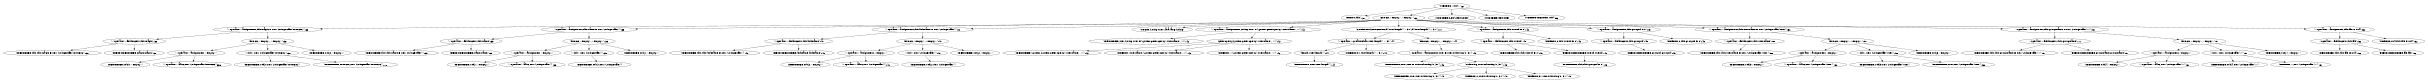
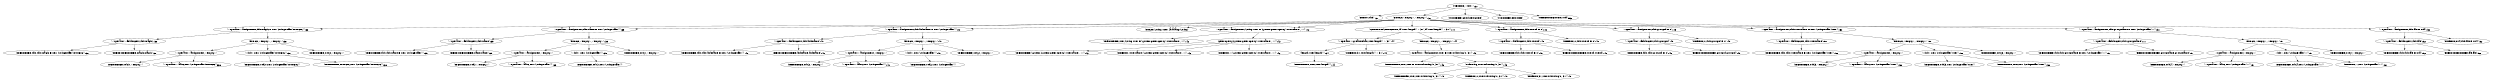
  digraph {
    n1 [label=<(METHOD,&lt;init&gt;)<SUB>137</SUB>>]
    n2 [label=<(PARAM,this)<SUB>137</SUB>>]
    n3 [label=<(BLOCK,&lt;empty&gt;,&lt;empty&gt;)<SUB>137</SUB>>]
    n4 [label=<(MODIFIER,CONSTRUCTOR)>]
    n5 [label=<(MODIFIER,PRIVATE)>]
    n6 [label=<(METHOD_RETURN,void)<SUB>953</SUB>>]
    n7 [label=<(&lt;operator&gt;.assignment,this.magic = new StringBuffer(TMAGIC))<SUB>138</SUB>>]
    n8 [label=<(&lt;operator&gt;.assignment,this.name = new StringBuffer())<SUB>139</SUB>>]
    n9 [label=<(&lt;operator&gt;.assignment,this.linkName = new StringBuffer())<SUB>140</SUB>>]
    n10 [label=<(LOCAL,String user: java.lang.String)>]
    n11 [label=<(&lt;operator&gt;.assignment,String user = System.getProperty(&quot;user.name&quot;, &quot;&quot;))<SUB>142</SUB>>]
    n12 [label=<(CONTROL_STRUCTURE,if (user.length() &gt; 31),if (user.length() &gt; 31))<SUB>144</SUB>>]
    n13 [label=<(&lt;operator&gt;.assignment,this.userId = 0)<SUB>148</SUB>>]
    n14 [label=<(&lt;operator&gt;.assignment,this.groupId = 0)<SUB>149</SUB>>]
    n15 [label=<(&lt;operator&gt;.assignment,this.userName = new StringBuffer(user))<SUB>150</SUB>>]
    n16 [label=<(&lt;operator&gt;.assignment,this.groupName = new StringBuffer(&quot;&quot;))<SUB>151</SUB>>]
    n17 [label=<(&lt;operator&gt;.assignment,this.file = null)<SUB>152</SUB>>]
    n18 [label=<(&lt;operator&gt;.fieldAccess,this.magic)<SUB>138</SUB>>]
    n19 [label=<(BLOCK,&lt;empty&gt;,&lt;empty&gt;)<SUB>138</SUB>>]
    n20 [label=<(&lt;operator&gt;.fieldAccess,this.name)<SUB>139</SUB>>]
    n21 [label=<(BLOCK,&lt;empty&gt;,&lt;empty&gt;)<SUB>139</SUB>>]
    n22 [label=<(&lt;operator&gt;.fieldAccess,this.linkName)<SUB>140</SUB>>]
    n23 [label=<(BLOCK,&lt;empty&gt;,&lt;empty&gt;)<SUB>140</SUB>>]
    n24 [label=<(IDENTIFIER,user,String user = System.getProperty(&quot;user.name&quot;, &quot;&quot;))<SUB>142</SUB>>]
    n25 [label=<(getProperty,System.getProperty(&quot;user.name&quot;, &quot;&quot;))<SUB>142</SUB>>]
    n26 [label=<(&lt;operator&gt;.greaterThan,user.length() &gt; 31)<SUB>144</SUB>>]
    n27 [label=<(BLOCK,&lt;empty&gt;,&lt;empty&gt;)<SUB>144</SUB>>]
    n28 [label=<(&lt;operator&gt;.fieldAccess,this.userId)<SUB>148</SUB>>]
    n29 [label=<(LITERAL,0,this.userId = 0)<SUB>148</SUB>>]
    n30 [label=<(&lt;operator&gt;.fieldAccess,this.groupId)<SUB>149</SUB>>]
    n31 [label=<(LITERAL,0,this.groupId = 0)<SUB>149</SUB>>]
    n32 [label=<(&lt;operator&gt;.fieldAccess,this.userName)<SUB>150</SUB>>]
    n33 [label=<(BLOCK,&lt;empty&gt;,&lt;empty&gt;)<SUB>150</SUB>>]
    n34 [label=<(&lt;operator&gt;.fieldAccess,this.groupName)<SUB>111</SUB>>]
    n35 [label=<(BLOCK,&lt;empty&gt;,&lt;empty&gt;)<SUB>151</SUB>>]
    n36 [label=<(&lt;operator&gt;.fieldAccess,this.file)<SUB>152</SUB>>]
    n37 [label=<(LITERAL,null,this.file = null)<SUB>152</SUB>>]
    n38 [label=<(IDENTIFIER,this,this.magic = new StringBuffer(TMAGIC))<SUB>138</SUB>>]
    n39 [label=<(FIELD_IDENTIFIER,magic,magic)<SUB>138</SUB>>]
    n40 [label=<(&lt;operator&gt;.assignment,&lt;empty&gt;)>]
    n41 [label=<(&lt;init&gt;,new StringBuffer(TMAGIC))<SUB>138</SUB>>]
    n42 [label=<(IDENTIFIER,$obj0,&lt;empty&gt;)>]
    n43 [label=<(IDENTIFIER,$obj0,&lt;empty&gt;)>]
    n44 [label=<(&lt;operator&gt;.alloc,new StringBuffer(TMAGIC))<SUB>338</SUB>>]
    n45 [label=<(IDENTIFIER,$obj0,new StringBuffer(TMAGIC))>]
-   n46 [label=<(IDENTIFIER,TMAGIC,new StringBuffer(TMAGIC))<SUB>178</SUB>>]
+   n46 [label=<(IDENTIFIER,TMAGIC,new StringBuffer(TMAGIC))<SUB>138</SUB>>]
    n47 [label=<(IDENTIFIER,this,this.name = new StringBuffer())<SUB>139</SUB>>]
    n48 [label=<(FIELD_IDENTIFIER,name,name)<SUB>139</SUB>>]
    n49 [label=<(&lt;operator&gt;.assignment,&lt;empty&gt;)>]
    n50 [label=<(&lt;init&gt;,new StringBuffer())<SUB>139</SUB>>]
    n51 [label=<(IDENTIFIER,$obj1,&lt;empty&gt;)>]
    n52 [label=<(IDENTIFIER,$obj1,&lt;empty&gt;)>]
    n53 [label=<(&lt;operator&gt;.alloc,new StringBuffer())<SUB>139</SUB>>]
    n54 [label=<(IDENTIFIER,$obj1,new StringBuffer())>]
    n55 [label=<(IDENTIFIER,this,this.linkName = new StringBuffer())<SUB>140</SUB>>]
    n56 [label=<(FIELD_IDENTIFIER,linkName,linkName)<SUB>140</SUB>>]
    n57 [label=<(&lt;operator&gt;.assignment,&lt;empty&gt;)>]
    n58 [label=<(&lt;init&gt;,new StringBuffer())<SUB>140</SUB>>]
    n59 [label=<(IDENTIFIER,$obj2,&lt;empty&gt;)>]
    n60 [label=<(IDENTIFIER,$obj2,&lt;empty&gt;)>]
    n61 [label=<(&lt;operator&gt;.alloc,new StringBuffer())<SUB>140</SUB>>]
    n62 [label=<(IDENTIFIER,$obj2,new StringBuffer())>]
    n63 [label=<(IDENTIFIER,System,System.getProperty(&quot;user.name&quot;, &quot;&quot;))<SUB>142</SUB>>]
    n64 [label=<(LITERAL,&quot;user.name&quot;,System.getProperty(&quot;user.name&quot;, &quot;&quot;))<SUB>142</SUB>>]
    n65 [label=<(LITERAL,&quot;&quot;,System.getProperty(&quot;user.name&quot;, &quot;&quot;))<SUB>142</SUB>>]
-   n66 [label=<(length,user.length())<SUB>144</SUB>>]
+   n66 [label=<(length,user.length())<SUB>134</SUB>>]
    n67 [label=<(LITERAL,31,user.length() &gt; 31)<SUB>144</SUB>>]
    n68 [label=<(&lt;operator&gt;.assignment,user = user.substring(0, 31))<SUB>145</SUB>>]
    n69 [label=<(IDENTIFIER,user,user.length())<SUB>144</SUB>>]
    n70 [label=<(IDENTIFIER,user,user = user.substring(0, 31))<SUB>145</SUB>>]
    n71 [label=<(substring,user.substring(0, 31))<SUB>145</SUB>>]
    n72 [label=<(IDENTIFIER,user,user.substring(0, 31))<SUB>145</SUB>>]
    n73 [label=<(LITERAL,0,user.substring(0, 31))<SUB>145</SUB>>]
    n74 [label=<(LITERAL,31,user.substring(0, 31))<SUB>145</SUB>>]
    n75 [label=<(IDENTIFIER,this,this.userId = 0)<SUB>148</SUB>>]
    n76 [label=<(FIELD_IDENTIFIER,userId,userId)<SUB>148</SUB>>]
    n77 [label=<(IDENTIFIER,this,this.groupId = 0)<SUB>149</SUB>>]
    n78 [label=<(FIELD_IDENTIFIER,groupId,groupId)<SUB>149</SUB>>]
    n79 [label=<(IDENTIFIER,this,this.userName = new StringBuffer(user))<SUB>150</SUB>>]
    n80 [label=<(&lt;operator&gt;.assignment,&lt;empty&gt;)>]
    n81 [label=<(&lt;init&gt;,new StringBuffer(user))<SUB>150</SUB>>]
    n82 [label=<(IDENTIFIER,$obj3,&lt;empty&gt;)>]
    n83 [label=<(IDENTIFIER,$obj3,&lt;empty&gt;)>]
    n84 [label=<(&lt;operator&gt;.alloc,new StringBuffer(user))<SUB>150</SUB>>]
    n85 [label=<(IDENTIFIER,$obj3,new StringBuffer(user))>]
    n86 [label=<(IDENTIFIER,user,new StringBuffer(user))<SUB>150</SUB>>]
    n87 [label=<(IDENTIFIER,this,this.groupName = new StringBuffer(&quot;&quot;))<SUB>151</SUB>>]
    n88 [label=<(FIELD_IDENTIFIER,groupName,groupName)<SUB>151</SUB>>]
    n89 [label=<(&lt;operator&gt;.assignment,&lt;empty&gt;)>]
    n90 [label=<(&lt;init&gt;,new StringBuffer(&quot;&quot;))<SUB>151</SUB>>]
    n91 [label=<(IDENTIFIER,$obj4,&lt;empty&gt;)>]
    n92 [label=<(IDENTIFIER,$obj4,&lt;empty&gt;)>]
    n93 [label=<(&lt;operator&gt;.alloc,new StringBuffer(&quot;&quot;))<SUB>151</SUB>>]
    n94 [label=<(IDENTIFIER,$obj4,new StringBuffer(&quot;&quot;))>]
    n95 [label=<(LITERAL,&quot;&quot;,new StringBuffer(&quot;&quot;))<SUB>151</SUB>>]
    n96 [label=<(IDENTIFIER,this,this.file = null)<SUB>152</SUB>>]
    n97 [label=<(FIELD_IDENTIFIER,file,file)<SUB>152</SUB>>]
    n1 -> n2
    n1 -> n3
    n1 -> n4
    n1 -> n5
    n1 -> n6
    n3 -> n7
    n3 -> n8
    n3 -> n9
    n3 -> n10
    n3 -> n11
    n3 -> n12
    n3 -> n13
    n3 -> n14
    n3 -> n15
    n3 -> n16
    n3 -> n17
    n7 -> n18
    n7 -> n19
    n8 -> n20
    n8 -> n21
    n9 -> n22
    n9 -> n23
    n11 -> n24
    n11 -> n25
    n12 -> n26
    n12 -> n27
    n13 -> n28
    n13 -> n29
    n14 -> n30
    n14 -> n31
    n15 -> n32
    n15 -> n33
    n16 -> n34
    n16 -> n35
    n17 -> n36
    n17 -> n37
    n18 -> n38
    n18 -> n39
    n19 -> n40
    n19 -> n41
    n19 -> n42
    n20 -> n47
    n20 -> n48
    n21 -> n49
    n21 -> n50
    n21 -> n51
    n22 -> n55
    n22 -> n56
    n23 -> n57
    n23 -> n58
    n23 -> n59
    n25 -> n63
    n25 -> n64
    n25 -> n65
    n26 -> n66
    n26 -> n67
    n27 -> n68
    n28 -> n75
    n28 -> n76
-   n76 -> n77
+   n30 -> n77
    n30 -> n78
    n32 -> n79
    n33 -> n80
    n33 -> n81
    n33 -> n82
    n34 -> n87
    n34 -> n88
    n35 -> n89
    n35 -> n90
    n35 -> n91
    n36 -> n96
    n36 -> n97
    n40 -> n43
    n40 -> n44
    n41 -> n45
    n41 -> n46
    n49 -> n52
    n49 -> n53
    n50 -> n54
    n57 -> n60
    n57 -> n61
    n58 -> n62
    n66 -> n69
    n68 -> n70
    n68 -> n71
    n71 -> n72
    n71 -> n73
    n71 -> n74
    n80 -> n83
    n80 -> n84
    n81 -> n85
    n81 -> n86
    n89 -> n92
    n89 -> n93
    n90 -> n94
    n90 -> n95
  }
